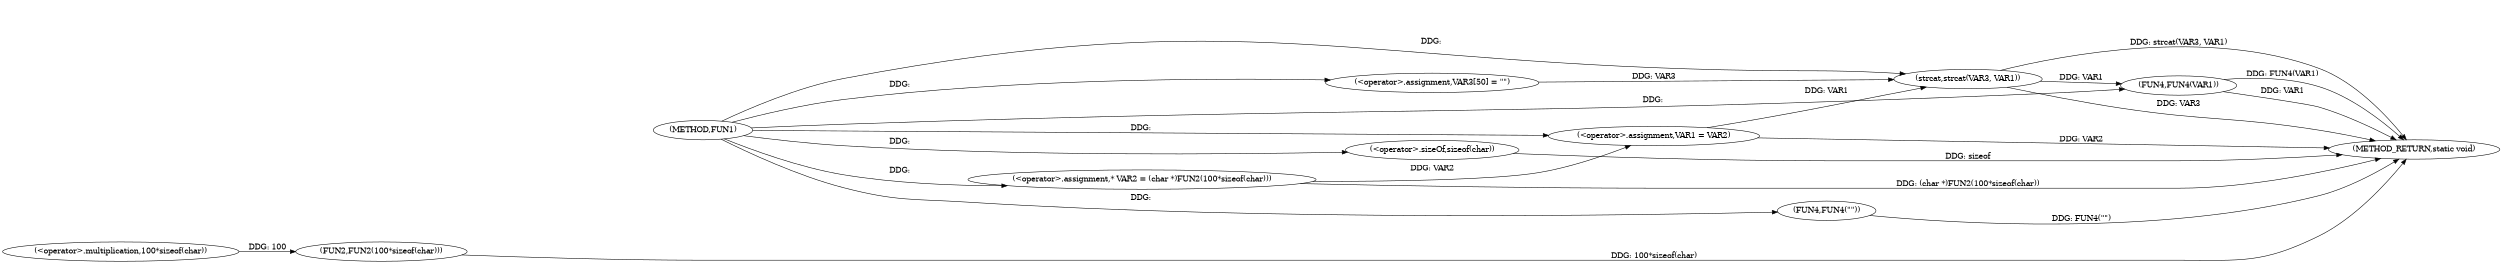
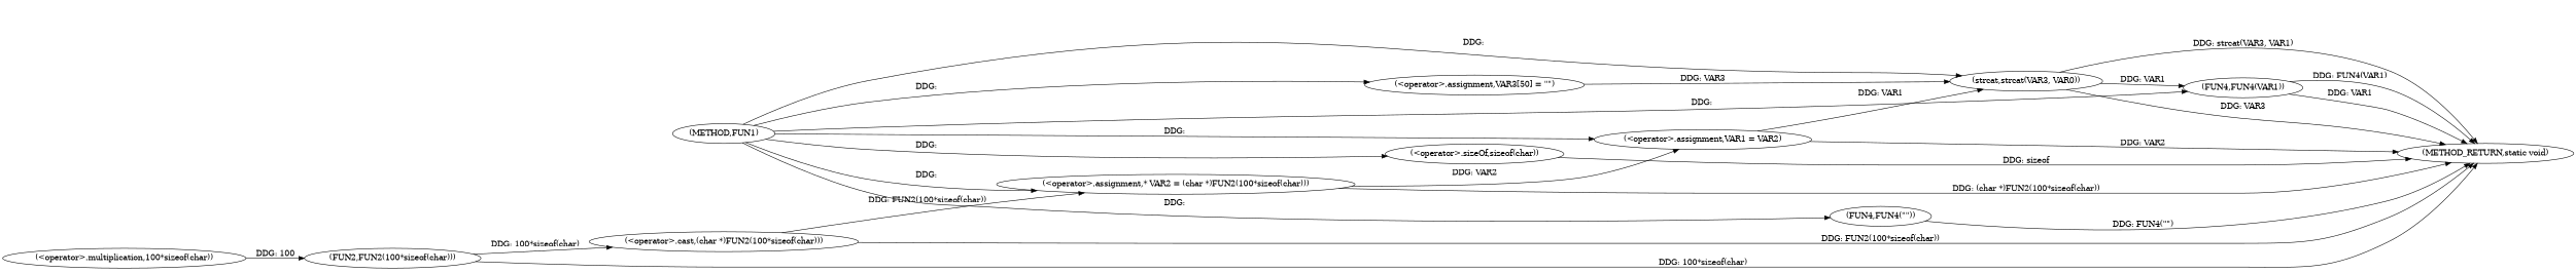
  digraph {
    rankdir=LR
    n1 [label="(METHOD,FUN1)"]
    n2 [label="(<operator>.assignment,* VAR2 = (char *)FUN2(100*sizeof(char)))"]
    n3 [label="(<operator>.sizeOf,sizeof(char))"]
    n4 [label="(<operator>.assignment,VAR1 = VAR2)"]
    n5 [label="(FUN4,FUN4(\"\"))"]
    n6 [label="(<operator>.assignment,VAR3[50] = \"\")"]
-   n7 [label="(strcat,strcat(VAR3, VAR1))"]
+   n7 [label="(strcat,strcat(VAR3, VAR0))"]
    n8 [label="(FUN4,FUN4(VAR1))"]
    n9 [label="(METHOD_RETURN,static void)"]
    n10 [label="(<operator>.multiplication,100*sizeof(char))"]
    n11 [label="(FUN2,FUN2(100*sizeof(char)))"]
+   n12 [label="(<operator>.cast,(char *)FUN2(100*sizeof(char)))"]
    n1 -> n2 [label="DDG: "]
    n1 -> n3 [label="DDG: "]
    n1 -> n4 [label="DDG: "]
    n1 -> n5 [label="DDG: "]
    n1 -> n6 [label="DDG: "]
    n1 -> n7 [label="DDG: "]
    n1 -> n8 [label="DDG: "]
    n2 -> n4 [label="DDG: VAR2"]
    n2 -> n9 [label="DDG: (char *)FUN2(100*sizeof(char))"]
    n3 -> n9 [label="DDG: sizeof"]
    n4 -> n7 [label="DDG: VAR1"]
    n4 -> n9 [label="DDG: VAR2"]
    n5 -> n9 [label="DDG: FUN4(\"\")"]
    n6 -> n7 [label="DDG: VAR3"]
    n7 -> n8 [label="DDG: VAR1"]
    n7 -> n9 [label="DDG: VAR3"]
    n7 -> n9 [label="DDG: strcat(VAR3, VAR1)"]
    n8 -> n9 [label="DDG: VAR1"]
    n8 -> n9 [label="DDG: FUN4(VAR1)"]
    n10 -> n11 [label="DDG: 100"]
    n11 -> n9 [label="DDG: 100*sizeof(char)"]
+   n11 -> n12 [label="DDG: 100*sizeof(char)"]
+   n12 -> n2 [label="DDG: FUN2(100*sizeof(char))"]
+   n12 -> n9 [label="DDG: FUN2(100*sizeof(char))"]
  }
